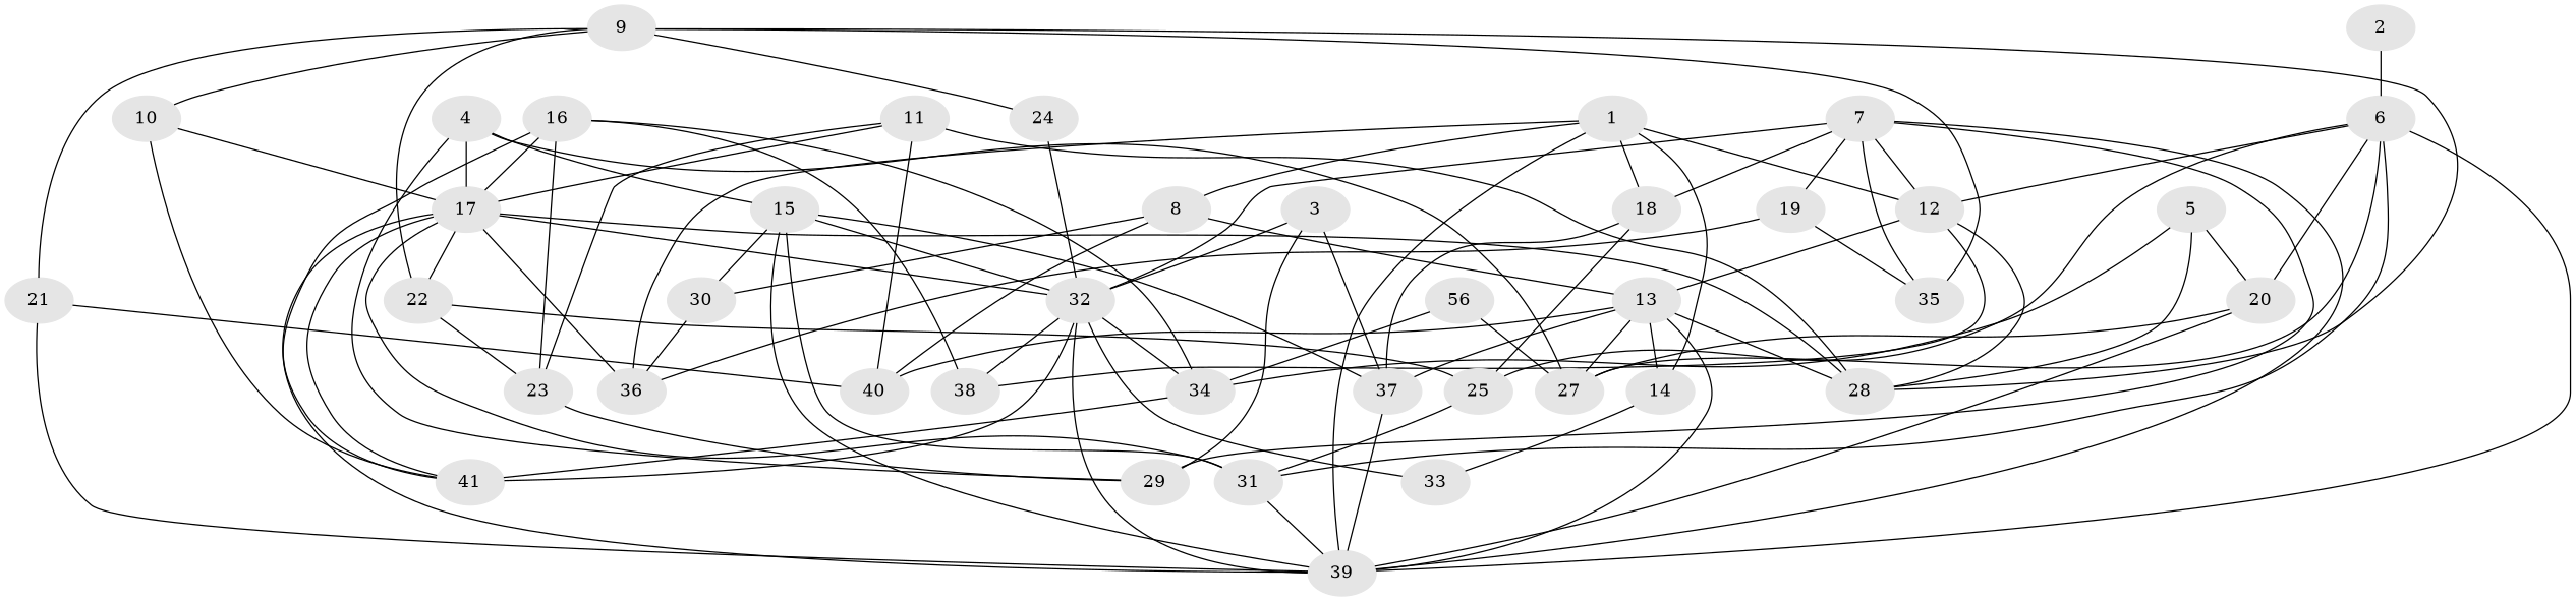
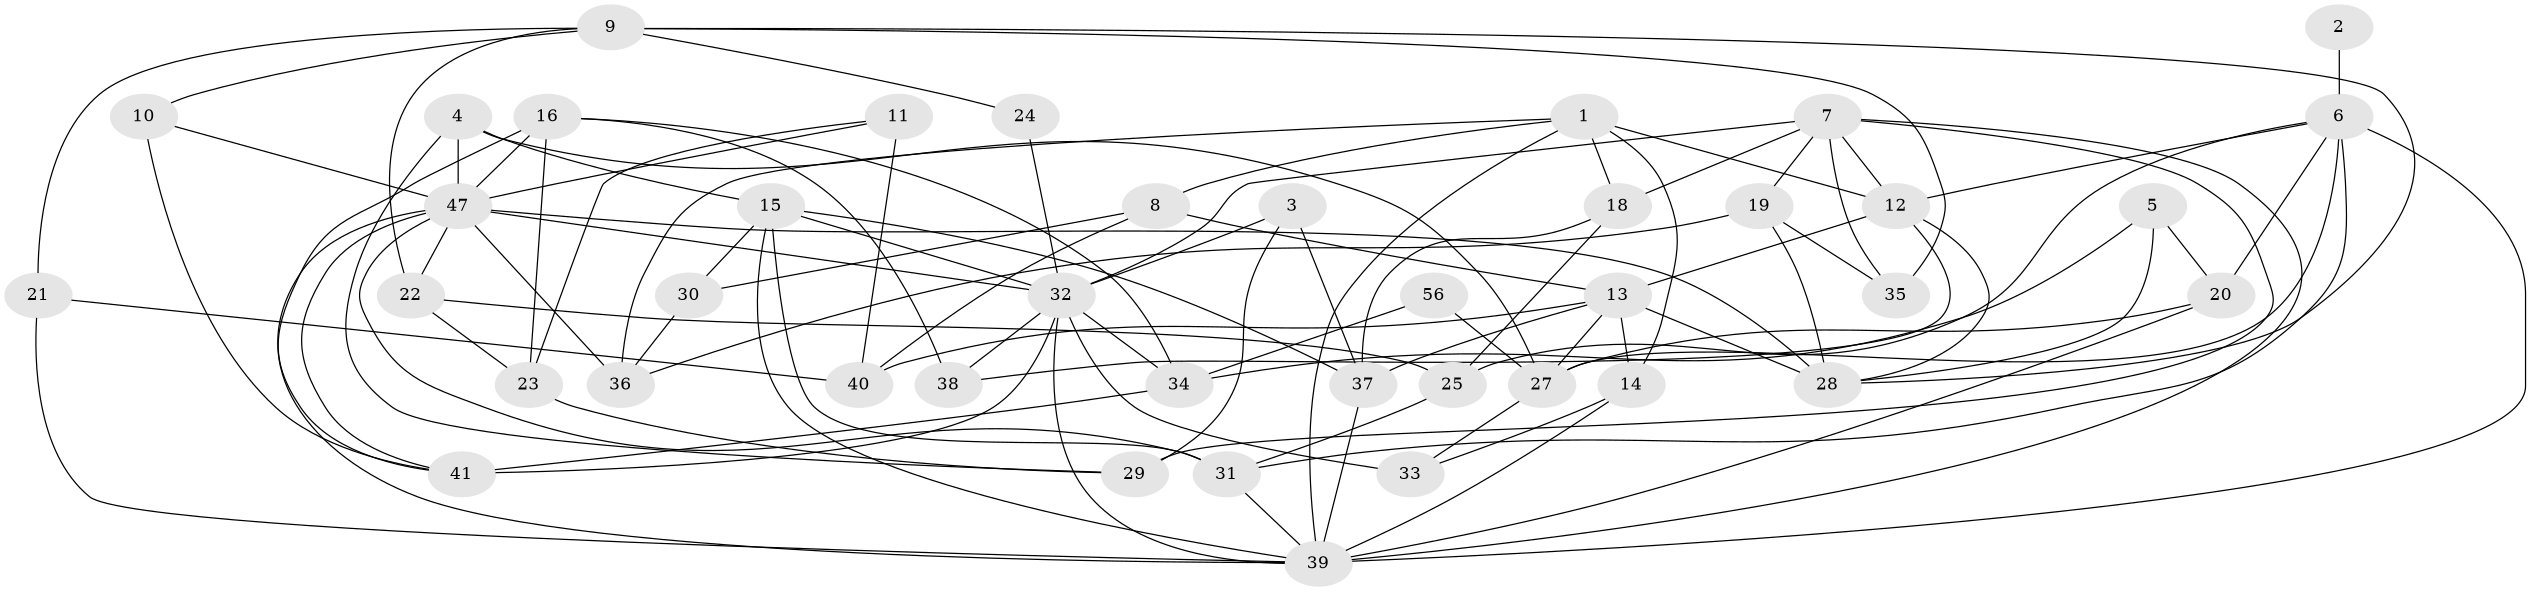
  graph {
    node [color=gray90 style=filled]
    edge [weight=1.0]
    1
    8
    12
    14
    18
    36
    39
    13
    30
    40
    28
    38
    33
    37
    25
    2
    6
    27
    20
    31
    3
    29
    32
    34
    41
    4
    15
-   17
+   17 [label=47]
    22
    5
    7
    19
    35
    9
    10
    21
    24
    23
    11
    16
    n41 [label=56]
    1 -- 8
    1 -- 12
    1 -- 14
    1 -- 18
    1 -- 36
    1 -- 39
    8 -- 13
    8 -- 30
    8 -- 40
    12 -- 13
    12 -- 28
    12 -- 38
    14 -- 33
    18 -- 37
    18 -- 25
    13 -- 14
-   13 -- 39
+   14 -- 39
    13 -- 40
    13 -- 28
    13 -- 37
    13 -- 27
    30 -- 36
    37 -- 39
    25 -- 31
    2 -- 6 [weight=2.0]
    6 -- 12
    6 -- 39
    6 -- 25
    6 -- 27
    6 -- 20
    6 -- 31
+   27 -- 33
    20 -- 39
    20 -- 27
    31 -- 39
    3 -- 37
    3 -- 29
    3 -- 32
    32 -- 39
    32 -- 38
    32 -- 33 [weight=3.0]
    32 -- 34 [weight=2.0]
    32 -- 41 [weight=2.0]
    34 -- 41
    4 -- 27
    4 -- 29
    4 -- 15
    4 -- 17
    15 -- 39
    15 -- 30
    15 -- 37
    15 -- 31
    15 -- 32
    17 -- 36 [weight=2.0]
    17 -- 39
    17 -- 28
    17 -- 31
    17 -- 32
    17 -- 41
    17 -- 22
    22 -- 25
    22 -- 23
    5 -- 28 [weight=2.0]
    5 -- 20
    5 -- 34
    7 -- 12
    7 -- 18
    7 -- 39
    7 -- 29
    7 -- 32
    7 -- 19
    7 -- 35
    19 -- 36
-   11 -- 28 [weight=2.0]
+   19 -- 28 [weight=2.0]
    19 -- 35
    9 -- 28
    9 -- 22
    9 -- 35
    9 -- 10
    9 -- 21
    9 -- 24
    10 -- 41
    10 -- 17
    21 -- 39
    21 -- 40
    24 -- 32
    23 -- 29
    11 -- 40
    11 -- 17
    11 -- 23
    16 -- 38
    16 -- 34
    16 -- 41
    16 -- 17
    16 -- 23
    n41 -- 27
    n41 -- 34
  }
